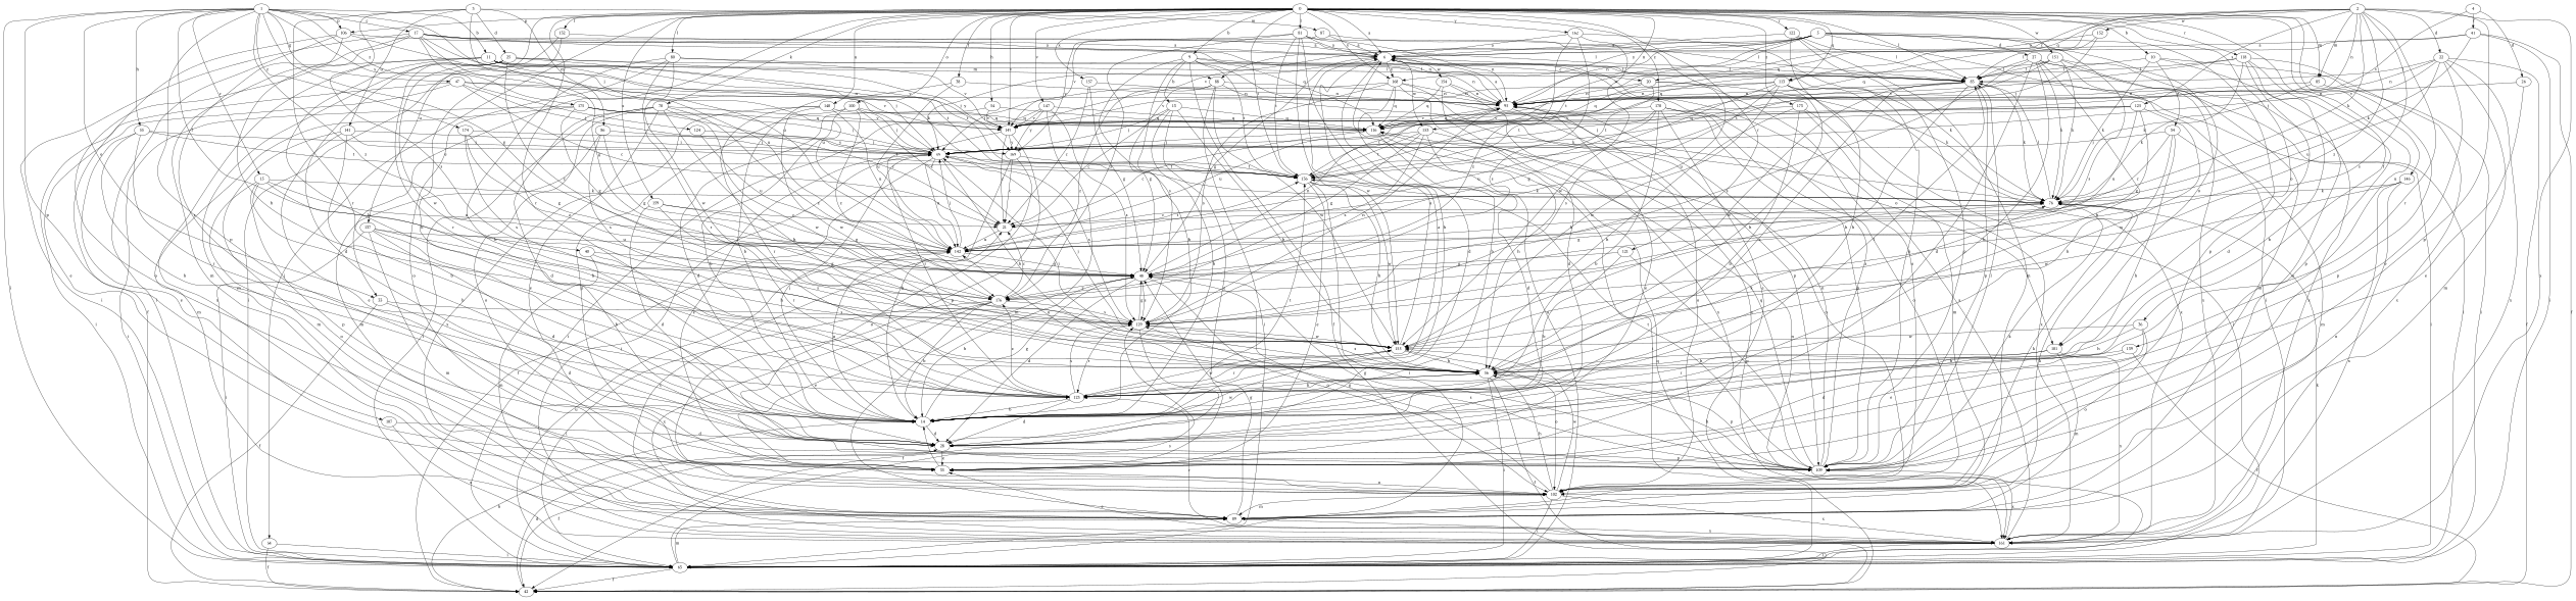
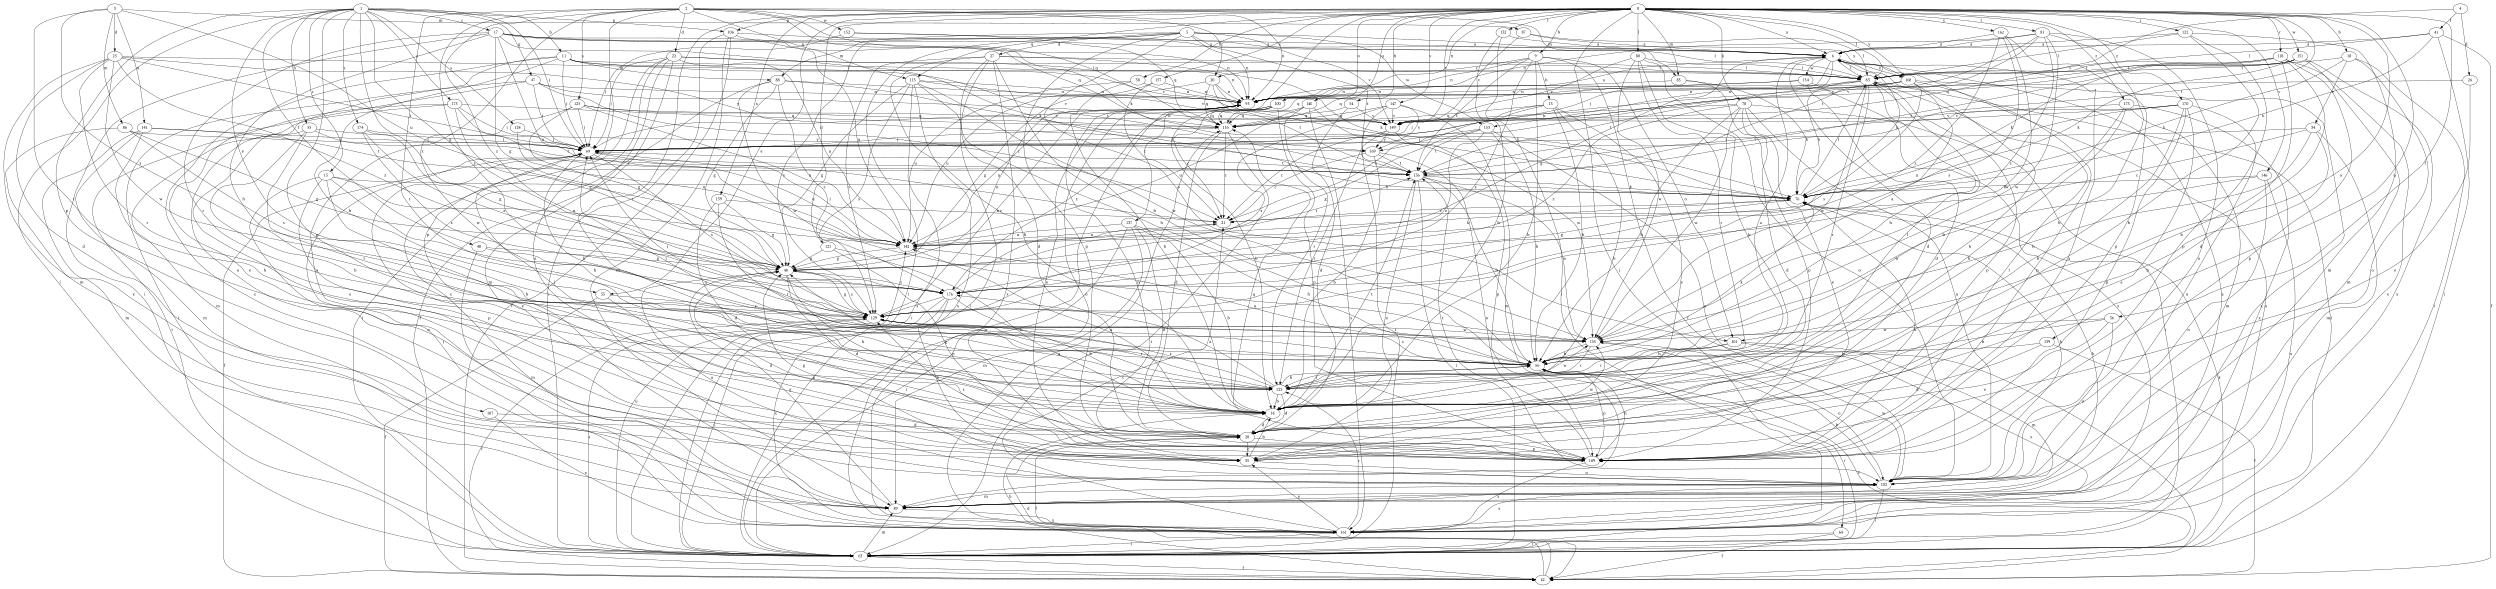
  strict digraph {
    fontname="PT Serif"
    node [fontname="PT Serif"]
    edge [fontname="PT Serif"]
    0
    6
    9
    10
    33
    36
    38
    54
    64
    70
    80
    81
    83
    85
    95
    100
    101
    106
    113
    118
    121
    122
    123
    132
    136
    137
    139
    140
    146
    147
    149
    151
    157
    159
    162
    168
    170
    173
    48
    69
    76
    153
    28
    154
    20
    129
    13
    14
    42
    63
    34
    102
    56
    35
    155
    142
    116
    176
    169
    109
    21
    161
    89
    1
    11
    15
    17
    40
    47
    55
    107
    124
    174
    175
    88
    2
    22
    125
    152
    3
    25
    86
    87
    141
    4
    26
    41
    5
    27
    0 -> 6 [label=a]
    0 -> 9 [label=b]
    0 -> 10 [label=b]
    0 -> 33 [label=e]
    0 -> 36 [label=f]
    0 -> 38 [label=f]
    0 -> 54 [label=h]
    0 -> 64 [label=j]
    0 -> 70 [label=k]
    0 -> 80 [label=l]
    0 -> 81 [label=l]
    0 -> 83 [label=l]
    0 -> 85 [label=m]
    0 -> 95 [label=n]
    0 -> 100 [label=o]
    0 -> 101 [label=o]
    0 -> 106 [label=p]
    0 -> 113 [label=q]
    0 -> 118 [label=r]
    0 -> 121 [label=r]
    0 -> 122 [label=r]
    0 -> 123 [label=r]
    0 -> 132 [label=l]
    0 -> 136 [label=t]
    0 -> 137 [label=u]
    0 -> 139 [label=u]
    0 -> 140 [label=u]
    0 -> 146 [label=v]
    0 -> 147 [label=v]
    0 -> 149 [label=v]
    0 -> 151 [label=w]
    0 -> 157 [label=x]
    0 -> 159 [label=x]
    0 -> 162 [label=y]
    0 -> 168 [label=y]
    0 -> 170 [label=z]
    0 -> 173 [label=z]
    6 -> 83 [label=l]
    6 -> 168 [label=y]
    6 -> 48 [label=g]
    6 -> 69 [label=j]
    6 -> 76 [label=k]
    6 -> 153 [label=w]
    6 -> 28 [label=d]
    6 -> 154 [label=w]
    9 -> 95 [label=n]
    9 -> 101 [label=o]
    9 -> 136 [label=t]
    9 -> 20 [label=c]
    9 -> 129 [label=s]
    9 -> 13 [label=b]
    9 -> 14 [label=b]
    9 -> 42 [label=f]
    10 -> 83 [label=l]
    10 -> 76 [label=k]
    10 -> 63 [label=i]
    10 -> 34 [label=e]
    10 -> 102 [label=o]
    33 -> 28 [label=d]
    33 -> 129 [label=s]
    33 -> 42 [label=f]
    36 -> 102 [label=o]
    36 -> 56 [label=h]
    36 -> 35 [label=e]
    36 -> 155 [label=w]
    38 -> 95 [label=n]
    38 -> 14 [label=b]
    38 -> 142 [label=u]
    54 -> 149 [label=v]
    54 -> 28 [label=d]
    54 -> 116 [label=q]
    64 -> 42 [label=f]
    64 -> 63 [label=i]
    70 -> 149 [label=v]
    70 -> 28 [label=d]
    70 -> 63 [label=i]
    70 -> 102 [label=o]
    70 -> 56 [label=h]
    70 -> 35 [label=e]
    70 -> 155 [label=w]
    70 -> 176 [label=z]
    80 -> 83 [label=l]
    80 -> 123 [label=r]
    80 -> 149 [label=v]
    80 -> 14 [label=b]
    80 -> 102 [label=o]
    80 -> 155 [label=w]
    81 -> 6 [label=a]
    81 -> 95 [label=n]
    81 -> 136 [label=t]
    81 -> 14 [label=b]
    81 -> 102 [label=o]
    81 -> 155 [label=w]
    81 -> 176 [label=z]
    81 -> 169 [label=y]
    83 -> 95 [label=n]
    83 -> 123 [label=r]
    83 -> 136 [label=t]
    83 -> 76 [label=k]
    83 -> 63 [label=i]
    83 -> 56 [label=h]
    83 -> 155 [label=w]
    83 -> 109 [label=p]
    85 -> 95 [label=n]
    85 -> 76 [label=k]
    85 -> 109 [label=p]
    95 -> 6 [label=a]
    95 -> 102 [label=o]
    95 -> 35 [label=e]
    95 -> 142 [label=u]
    95 -> 116 [label=q]
    100 -> 69 [label=j]
    100 -> 14 [label=b]
    100 -> 116 [label=q]
    100 -> 176 [label=z]
    100 -> 109 [label=p]
    100 -> 21 [label=c]
    101 -> 123 [label=r]
    101 -> 56 [label=h]
    101 -> 161 [label=x]
    101 -> 89 [label=m]
    106 -> 6 [label=a]
    106 -> 42 [label=f]
    106 -> 63 [label=i]
    106 -> 142 [label=u]
    106 -> 89 [label=m]
    113 -> 95 [label=n]
    113 -> 149 [label=v]
    113 -> 48 [label=g]
    113 -> 129 [label=s]
    113 -> 63 [label=i]
    113 -> 56 [label=h]
    113 -> 155 [label=w]
    113 -> 161 [label=x]
    118 -> 83 [label=l]
    118 -> 149 [label=v]
    118 -> 76 [label=k]
    118 -> 28 [label=d]
    118 -> 14 [label=b]
    118 -> 109 [label=p]
    118 -> 161 [label=x]
    121 -> 48 [label=g]
    121 -> 14 [label=b]
    121 -> 109 [label=p]
    122 -> 6 [label=a]
    122 -> 83 [label=l]
    122 -> 14 [label=b]
    122 -> 109 [label=p]
    122 -> 89 [label=m]
    123 -> 6 [label=a]
    123 -> 83 [label=l]
    123 -> 28 [label=d]
    123 -> 129 [label=s]
    123 -> 14 [label=b]
    123 -> 56 [label=h]
    123 -> 155 [label=w]
    123 -> 176 [label=z]
    132 -> 6 [label=a]
    132 -> 14 [label=b]
    132 -> 63 [label=i]
    136 -> 76 [label=k]
    136 -> 63 [label=i]
    136 -> 56 [label=h]
    136 -> 35 [label=e]
    136 -> 155 [label=w]
    137 -> 28 [label=d]
    137 -> 14 [label=b]
    137 -> 63 [label=i]
    137 -> 56 [label=h]
    137 -> 142 [label=u]
    137 -> 89 [label=m]
    139 -> 28 [label=d]
    139 -> 42 [label=f]
    139 -> 56 [label=h]
    140 -> 123 [label=r]
    140 -> 155 [label=w]
    140 -> 142 [label=u]
    140 -> 116 [label=q]
    140 -> 161 [label=x]
    146 -> 76 [label=k]
    146 -> 102 [label=o]
    146 -> 155 [label=w]
    146 -> 161 [label=x]
    147 -> 149 [label=v]
    147 -> 129 [label=s]
    147 -> 63 [label=i]
    147 -> 116 [label=q]
    147 -> 169 [label=y]
    147 -> 89 [label=m]
    149 -> 123 [label=r]
    149 -> 169 [label=y]
    149 -> 109 [label=p]
    149 -> 21 [label=c]
    151 -> 83 [label=l]
    151 -> 136 [label=t]
    151 -> 76 [label=k]
    151 -> 116 [label=q]
    151 -> 161 [label=x]
    151 -> 89 [label=m]
    157 -> 95 [label=n]
    157 -> 48 [label=g]
    157 -> 21 [label=c]
    159 -> 123 [label=r]
    159 -> 48 [label=g]
    159 -> 28 [label=d]
    159 -> 21 [label=c]
    162 -> 6 [label=a]
    162 -> 129 [label=s]
    162 -> 155 [label=w]
    162 -> 176 [label=z]
    162 -> 109 [label=p]
    168 -> 95 [label=n]
    168 -> 69 [label=j]
    168 -> 129 [label=s]
    168 -> 14 [label=b]
    168 -> 116 [label=q]
    168 -> 109 [label=p]
    168 -> 161 [label=x]
    170 -> 136 [label=t]
    170 -> 149 [label=v]
    170 -> 14 [label=b]
    170 -> 102 [label=o]
    170 -> 35 [label=e]
    170 -> 142 [label=u]
    170 -> 109 [label=p]
    173 -> 149 [label=v]
    173 -> 14 [label=b]
    173 -> 56 [label=h]
    173 -> 161 [label=x]
    173 -> 89 [label=m]
    48 -> 95 [label=n]
    48 -> 28 [label=d]
    48 -> 129 [label=s]
    48 -> 14 [label=b]
    48 -> 102 [label=o]
    48 -> 176 [label=z]
    69 -> 136 [label=t]
    69 -> 129 [label=s]
    69 -> 42 [label=f]
    69 -> 56 [label=h]
    69 -> 35 [label=e]
    69 -> 142 [label=u]
    76 -> 83 [label=l]
    76 -> 48 [label=g]
    76 -> 21 [label=c]
    153 -> 136 [label=t]
    153 -> 48 [label=g]
    153 -> 69 [label=j]
    153 -> 102 [label=o]
    153 -> 56 [label=h]
    153 -> 176 [label=z]
    28 -> 42 [label=f]
    28 -> 35 [label=e]
    28 -> 155 [label=w]
    28 -> 109 [label=p]
    154 -> 95 [label=n]
    154 -> 28 [label=d]
    154 -> 116 [label=q]
    154 -> 161 [label=x]
    20 -> 95 [label=n]
    20 -> 136 [label=t]
    20 -> 76 [label=k]
    20 -> 142 [label=u]
    20 -> 116 [label=q]
    129 -> 95 [label=n]
    129 -> 123 [label=r]
    129 -> 48 [label=g]
    129 -> 42 [label=f]
    129 -> 155 [label=w]
    13 -> 69 [label=j]
    13 -> 14 [label=b]
    13 -> 56 [label=h]
    13 -> 35 [label=e]
    13 -> 116 [label=q]
    13 -> 21 [label=c]
    14 -> 136 [label=t]
    14 -> 48 [label=g]
    14 -> 69 [label=j]
    14 -> 28 [label=d]
    14 -> 142 [label=u]
    42 -> 28 [label=d]
    42 -> 14 [label=b]
    42 -> 116 [label=q]
    63 -> 6 [label=a]
    63 -> 95 [label=n]
    63 -> 76 [label=k]
    63 -> 129 [label=s]
    63 -> 42 [label=f]
    63 -> 142 [label=u]
    63 -> 89 [label=m]
    34 -> 69 [label=j]
    34 -> 14 [label=b]
    34 -> 56 [label=h]
    34 -> 21 [label=c]
    34 -> 89 [label=m]
    102 -> 48 [label=g]
    102 -> 76 [label=k]
    102 -> 63 [label=i]
    102 -> 56 [label=h]
    102 -> 155 [label=w]
    102 -> 161 [label=x]
    102 -> 89 [label=m]
    56 -> 123 [label=r]
    56 -> 69 [label=j]
    56 -> 76 [label=k]
    56 -> 129 [label=s]
    56 -> 42 [label=f]
    56 -> 63 [label=i]
    56 -> 142 [label=u]
    56 -> 109 [label=p]
    35 -> 14 [label=b]
    35 -> 102 [label=o]
    155 -> 6 [label=a]
    155 -> 123 [label=r]
    155 -> 69 [label=j]
    155 -> 102 [label=o]
    155 -> 56 [label=h]
    142 -> 136 [label=t]
    142 -> 48 [label=g]
    142 -> 69 [label=j]
    142 -> 76 [label=k]
    116 -> 69 [label=j]
    116 -> 28 [label=d]
    116 -> 63 [label=i]
    116 -> 21 [label=c]
    176 -> 129 [label=s]
    176 -> 14 [label=b]
    176 -> 63 [label=i]
    176 -> 35 [label=e]
    176 -> 21 [label=c]
    176 -> 161 [label=x]
    169 -> 136 [label=t]
    169 -> 14 [label=b]
    169 -> 102 [label=o]
    169 -> 21 [label=c]
    109 -> 6 [label=a]
    109 -> 83 [label=l]
    109 -> 95 [label=n]
    109 -> 136 [label=t]
    109 -> 48 [label=g]
-   109 -> 76 [label=k]
+   76 -> 109 [label=k]
    109 -> 129 [label=s]
    109 -> 56 [label=h]
    109 -> 116 [label=q]
    109 -> 161 [label=x]
    21 -> 142 [label=u]
    161 -> 6 [label=a]
    161 -> 123 [label=r]
    161 -> 69 [label=j]
    161 -> 63 [label=i]
    161 -> 35 [label=e]
    161 -> 21 [label=c]
    89 -> 48 [label=g]
    89 -> 76 [label=k]
    89 -> 161 [label=x]
    1 -> 33 [label=e]
    1 -> 106 [label=p]
    1 -> 48 [label=g]
    1 -> 69 [label=j]
    1 -> 63 [label=i]
    1 -> 176 [label=z]
    1 -> 109 [label=p]
    1 -> 11 [label=b]
    1 -> 15 [label=c]
    1 -> 17 [label=c]
    1 -> 40 [label=f]
    1 -> 47 [label=g]
    1 -> 55 [label=h]
    1 -> 107 [label=p]
    1 -> 124 [label=s]
    1 -> 174 [label=z]
    1 -> 175 [label=z]
    11 -> 83 [label=l]
    11 -> 136 [label=t]
    11 -> 149 [label=v]
    11 -> 69 [label=j]
    11 -> 102 [label=o]
    11 -> 56 [label=h]
    11 -> 161 [label=x]
    11 -> 88 [label=m]
    15 -> 76 [label=k]
    15 -> 14 [label=b]
    15 -> 102 [label=o]
    15 -> 56 [label=h]
    15 -> 142 [label=u]
    15 -> 109 [label=p]
    17 -> 6 [label=a]
    17 -> 83 [label=l]
    17 -> 95 [label=n]
    17 -> 123 [label=r]
    17 -> 48 [label=g]
    17 -> 76 [label=k]
    17 -> 63 [label=i]
    17 -> 56 [label=h]
    17 -> 142 [label=u]
    17 -> 116 [label=q]
    40 -> 48 [label=g]
    40 -> 129 [label=s]
    40 -> 89 [label=m]
    47 -> 95 [label=n]
    47 -> 149 [label=v]
    47 -> 69 [label=j]
    47 -> 63 [label=i]
    47 -> 35 [label=e]
    47 -> 21 [label=c]
    55 -> 123 [label=r]
    55 -> 136 [label=t]
    55 -> 69 [label=j]
    55 -> 14 [label=b]
    55 -> 35 [label=e]
    107 -> 28 [label=d]
    107 -> 161 [label=x]
    124 -> 69 [label=j]
    124 -> 142 [label=u]
    174 -> 48 [label=g]
    174 -> 129 [label=s]
    174 -> 176 [label=z]
    174 -> 169 [label=y]
    175 -> 48 [label=g]
    175 -> 69 [label=j]
    175 -> 63 [label=i]
    175 -> 116 [label=q]
    175 -> 21 [label=c]
    175 -> 89 [label=m]
    88 -> 95 [label=n]
    88 -> 48 [label=g]
    88 -> 76 [label=k]
    88 -> 63 [label=i]
    88 -> 155 [label=w]
    88 -> 176 [label=z]
    2 -> 85 [label=m]
    2 -> 95 [label=n]
    2 -> 113 [label=q]
    2 -> 123 [label=r]
    2 -> 76 [label=k]
    2 -> 20 [label=c]
    2 -> 129 [label=s]
    2 -> 116 [label=q]
    2 -> 176 [label=z]
    2 -> 109 [label=p]
    2 -> 161 [label=x]
    2 -> 22 [label=d]
    2 -> 125 [label=s]
    2 -> 152 [label=w]
    22 -> 83 [label=l]
    22 -> 95 [label=n]
    22 -> 69 [label=j]
    22 -> 42 [label=f]
    22 -> 35 [label=e]
    22 -> 142 [label=u]
    22 -> 161 [label=x]
    22 -> 89 [label=m]
    125 -> 149 [label=v]
    125 -> 48 [label=g]
    125 -> 69 [label=j]
    125 -> 155 [label=w]
    125 -> 142 [label=u]
    125 -> 116 [label=q]
    152 -> 6 [label=a]
    152 -> 69 [label=j]
    152 -> 116 [label=q]
    3 -> 123 [label=r]
    3 -> 129 [label=s]
    3 -> 142 [label=u]
    3 -> 25 [label=d]
    3 -> 86 [label=m]
    3 -> 87 [label=m]
    3 -> 141 [label=u]
    25 -> 83 [label=l]
    25 -> 123 [label=r]
    25 -> 136 [label=t]
    25 -> 28 [label=d]
    25 -> 155 [label=w]
    25 -> 176 [label=z]
    25 -> 169 [label=y]
    25 -> 89 [label=m]
    86 -> 48 [label=g]
    86 -> 69 [label=j]
    86 -> 129 [label=s]
    86 -> 89 [label=m]
    87 -> 6 [label=a]
    87 -> 83 [label=l]
    87 -> 149 [label=v]
    141 -> 136 [label=t]
    141 -> 69 [label=j]
    141 -> 14 [label=b]
    141 -> 35 [label=e]
    141 -> 89 [label=m]
    4 -> 149 [label=v]
    4 -> 26 [label=d]
    4 -> 41 [label=f]
    26 -> 95 [label=n]
    26 -> 35 [label=e]
    41 -> 6 [label=a]
    41 -> 83 [label=l]
    41 -> 76 [label=k]
    41 -> 42 [label=f]
    41 -> 63 [label=i]
    5 -> 95 [label=n]
    5 -> 101 [label=o]
    5 -> 136 [label=t]
    5 -> 149 [label=v]
    5 -> 168 [label=y]
    5 -> 153 [label=w]
    5 -> 129 [label=s]
    5 -> 63 [label=i]
    5 -> 109 [label=p]
    5 -> 88 [label=m]
    5 -> 27 [label=d]
    27 -> 83 [label=l]
    27 -> 76 [label=k]
    27 -> 28 [label=d]
    27 -> 129 [label=s]
    27 -> 14 [label=b]
    27 -> 63 [label=i]
    27 -> 56 [label=h]
    27 -> 161 [label=x]
  }
